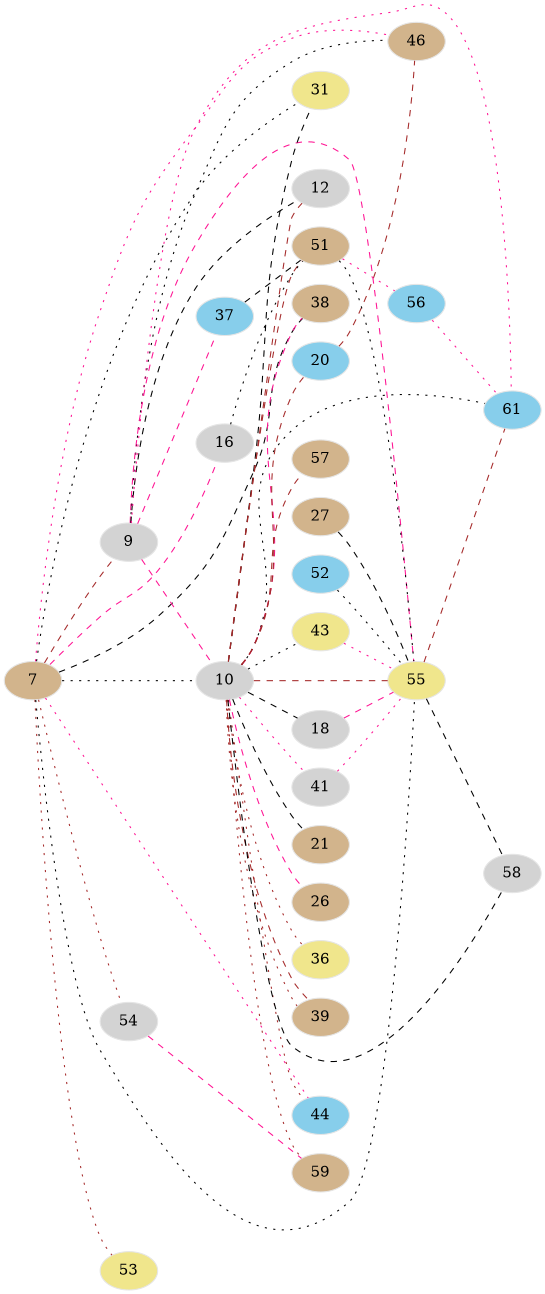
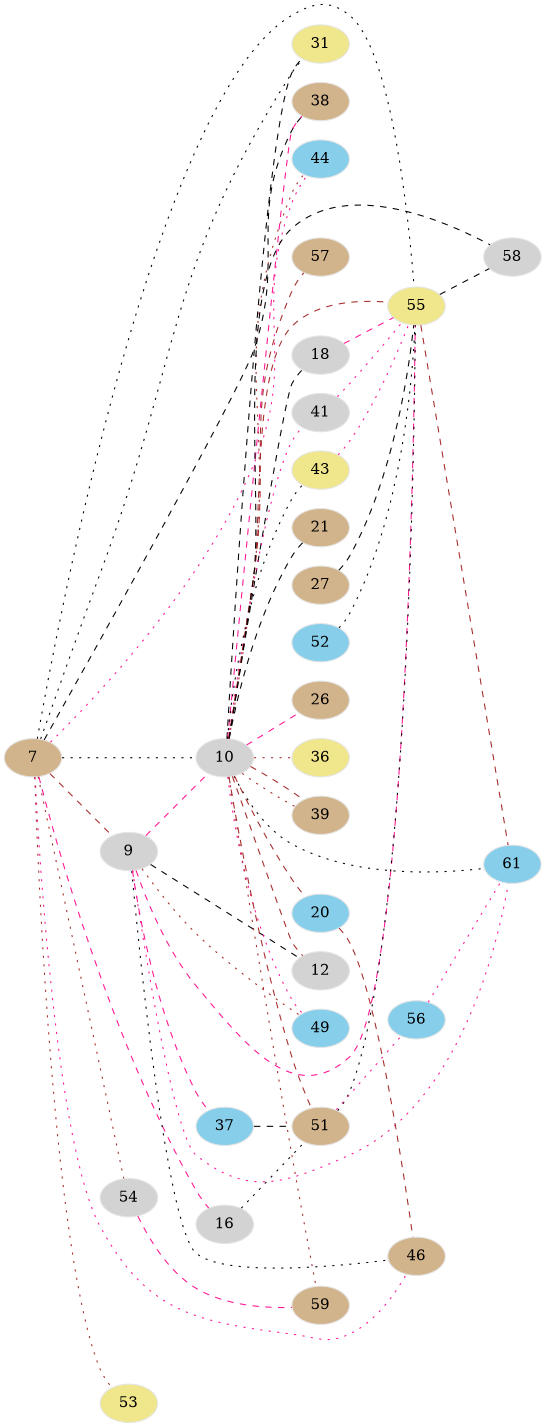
  graph {
    rankdir=LR
    node [color=gray90 fillcolor=tan style=filled]
    edge [color=black style=dashed]
    7 [super="+2"]
    9 [fillcolor=lightgrey super="+5"]
    10 [fillcolor=lightgrey super="+6+4"]
    16 [fillcolor=lightgrey]
    31 [fillcolor=khaki]
    38
    44 [fillcolor=skyblue]
    46 [super="+22"]
    53 [fillcolor=khaki]
    54 [fillcolor=lightgrey]
    55 [fillcolor=khaki super="+35+40"]
    37 [fillcolor=skyblue]
    n13 [fillcolor=lightgrey label=12]
+   49 [fillcolor=skyblue]
    61 [fillcolor=skyblue super="+50+60+32"]
    18 [fillcolor=lightgrey]
    20 [fillcolor=skyblue]
    21
    26
    36 [fillcolor=khaki]
    39
    41 [fillcolor=lightgrey]
    43 [fillcolor=khaki]
    51 [super="+24+48+29"]
    57
    58 [fillcolor=lightgrey]
    59 [super="+30"]
    56 [fillcolor=skyblue]
    27
    52 [fillcolor=skyblue]
    7 -- 9 [color=brown weight=4]
    7 -- 10 [style=dotted weight=8]
    7 -- 16 [color=deeppink]
    7 -- 31 [style=dotted]
    7 -- 38
    7 -- 44 [color=deeppink style=dotted]
    7 -- 46 [color=deeppink style=dotted]
    7 -- 53 [color=brown style=dotted weight=2]
    7 -- 54 [color=brown style=dotted]
    7 -- 55 [style=dotted weight=7]
    9 -- 10 [color=deeppink weight=8]
    9 -- 46 [style=dotted]
    9 -- 55 [color=deeppink weight=4]
    9 -- 37 [color=deeppink]
    9 -- n13
+   9 -- 49 [color=brown style=dotted]
    9 -- 61 [color=deeppink style=dotted weight=4]
    10 -- 31
    10 -- 38 [color=deeppink]
    10 -- 44 [color=brown style=dotted]
    10 -- 55 [color=brown weight=14]
    10 -- n13 [color=brown]
+   10 -- 49 [color=deeppink style=dotted]
    10 -- 61 [style=dotted weight=6]
    10 -- 18
    10 -- 20 [color=brown weight=2]
    10 -- 21 [weight=2]
    10 -- 26 [color=deeppink weight=2]
    10 -- 36 [color=brown style=dotted weight=2]
    10 -- 39 [color=brown style=dotted]
    10 -- 39 [color=brown]
    10 -- 41 [color=deeppink style=dotted]
    10 -- 43 [style=dotted]
    10 -- 51 [color=brown weight=5]
    10 -- 57 [color=brown weight=2]
    10 -- 58
    10 -- 59 [color=brown style=dotted weight=3]
    16 -- 51 [style=dotted]
    54 -- 59 [color=deeppink]
    55 -- 61 [color=brown]
    55 -- 58
    37 -- 51
    18 -- 55 [color=deeppink]
    20 -- 46 [color=brown]
    41 -- 55 [color=deeppink style=dotted]
    43 -- 55 [color=deeppink style=dotted]
    51 -- 55 [style=dotted weight=2]
    51 -- 56 [color=deeppink style=dotted]
    56 -- 61 [color=deeppink style=dotted]
    27 -- 55 [weight=2]
    52 -- 55 [style=dotted weight=2]
  }
